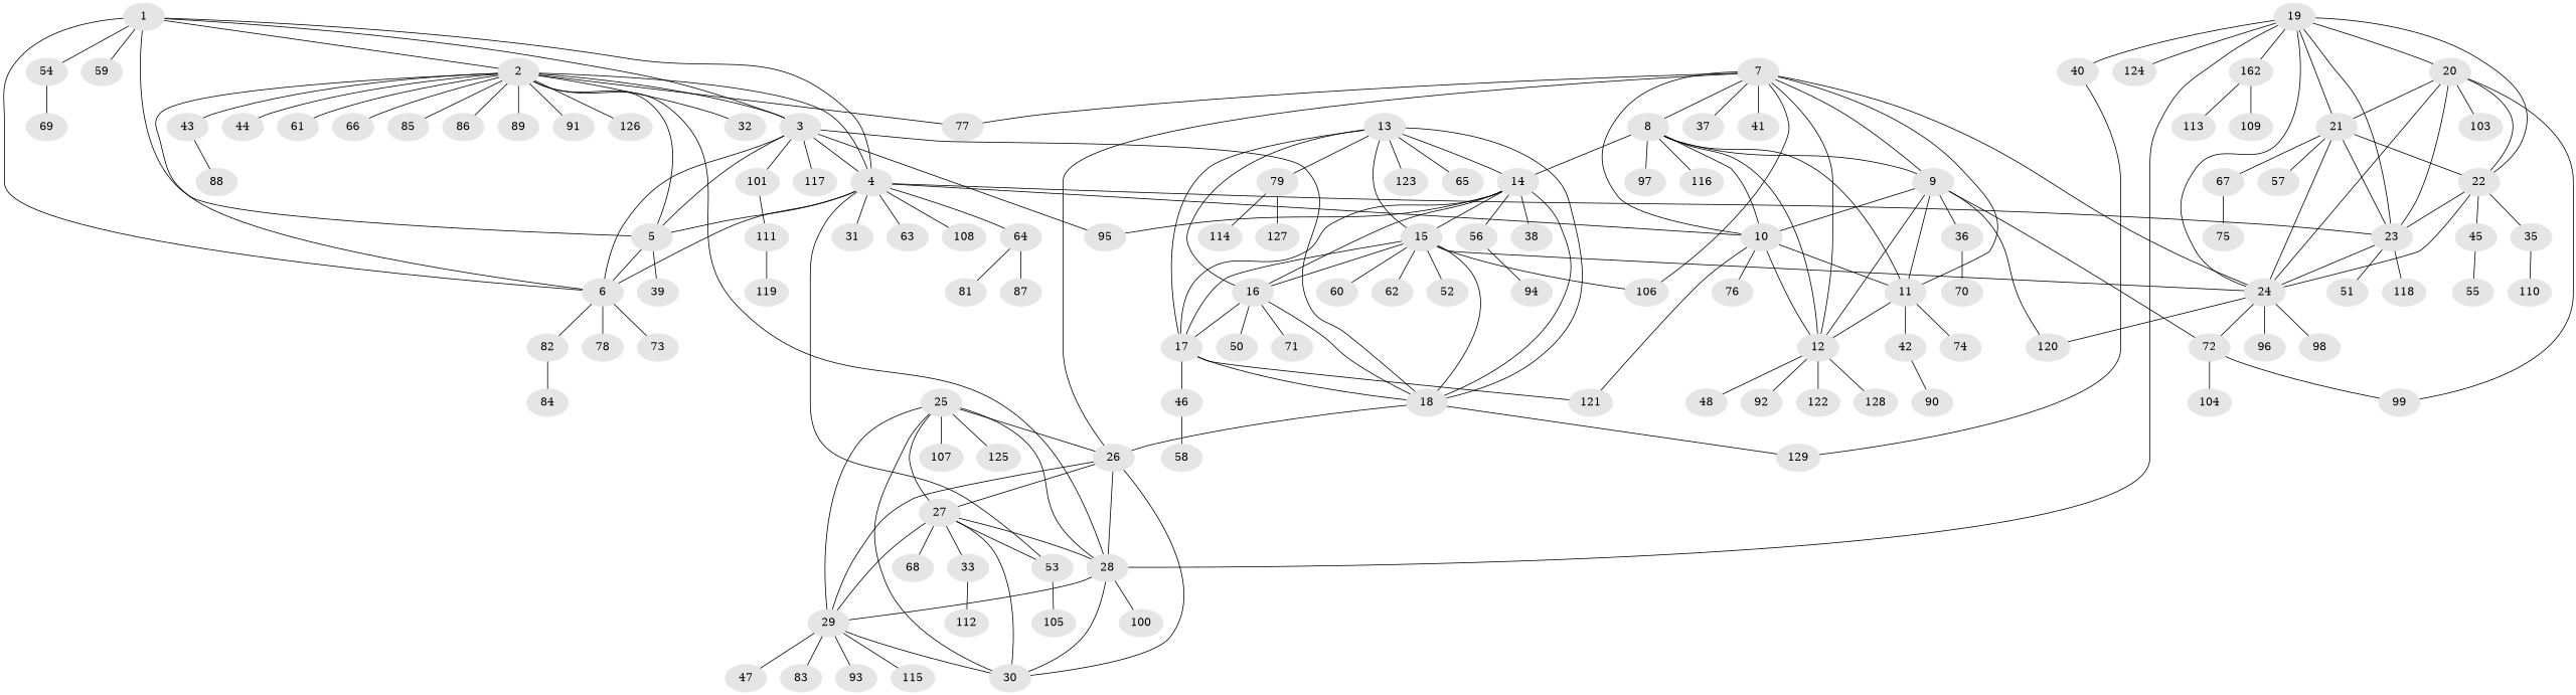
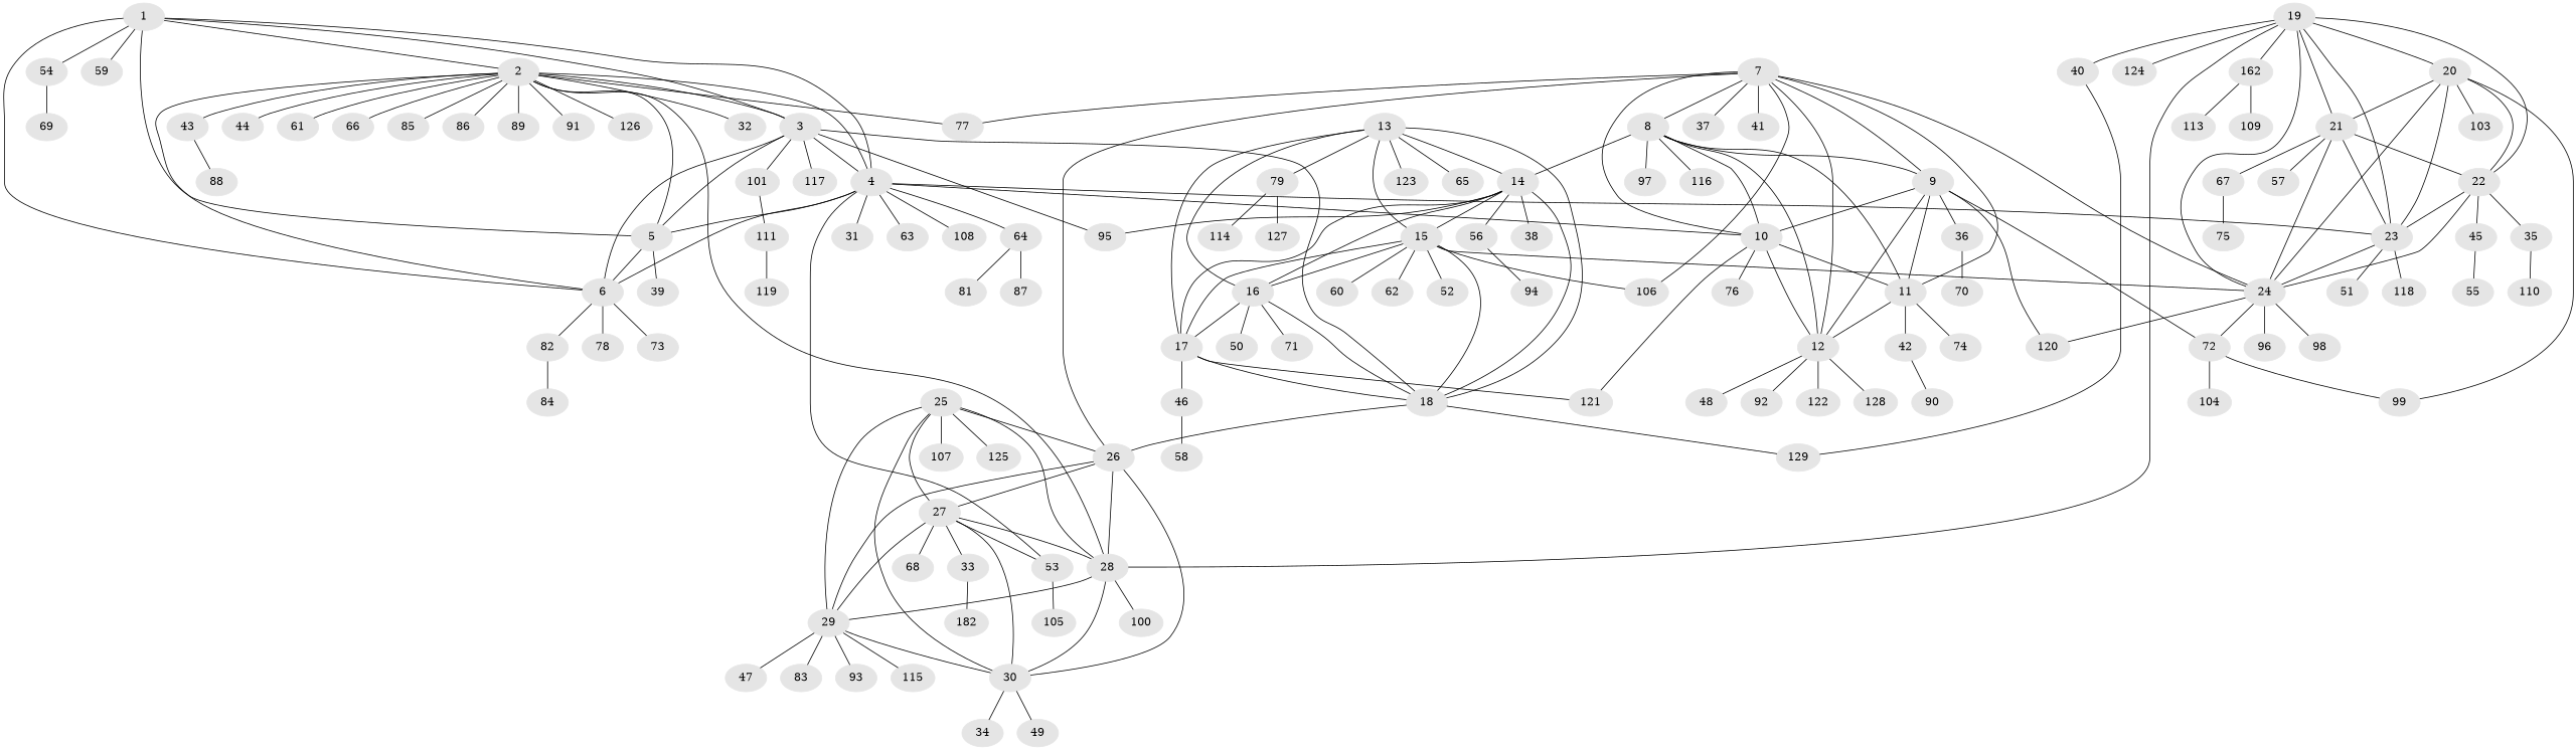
  graph {
    node [color=gray90 style=filled]
    1
    2
    3
    4
    5
    6
    54
    59
    28
    32
    43
    44
    61
    66
    77
    85
    86
    89
    91
    126
    18
    95
    101
    117
    10
    23
    31
    53
    63
    64
    108
    39
    73
    78
    82
    69
    29
    30
    100
    88
    26
    129
    111
    11
    12
    76
    121
    24
    51
    118
    105
    81
    87
    84
    7
    8
    9
    37
    41
    106
    14
    97
    116
    36
    72
    120
    42
    74
    48
    92
    122
    128
    96
    98
    27
    15
    16
    17
    38
    56
    70
    99
    104
    90
    13
    65
    79
    123
    52
    60
    62
    50
    71
    46
    114
    127
    94
    58
    19
    20
    21
    22
    40
    n104 [label=162]
    124
    103
    57
    67
    35
    45
    109
    113
    75
    110
    55
    25
    107
    125
    33
    68
    47
    83
    93
    115
-   112
+   34
+   49
+   112 [label=182]
    119
    1 -- 2
    1 -- 3
    1 -- 4
    1 -- 5
    1 -- 6
    1 -- 54
    1 -- 59
    2 -- 3
    2 -- 4
    2 -- 5
    2 -- 6
    2 -- 28
    2 -- 32
    2 -- 43
    2 -- 44
    2 -- 61
    2 -- 66
    2 -- 77
    2 -- 85
    2 -- 86
    2 -- 89
    2 -- 91
    2 -- 126
    3 -- 4
    3 -- 5
    3 -- 6
    3 -- 18
    3 -- 95
    3 -- 101
    3 -- 117
    4 -- 5
    4 -- 6
    4 -- 10
    4 -- 23
    4 -- 31
    4 -- 53
    4 -- 63
    4 -- 64
    4 -- 108
    5 -- 6
    5 -- 39
    6 -- 73
    6 -- 78
    6 -- 82
    54 -- 69
    28 -- 29
    28 -- 30
    28 -- 100
    43 -- 88
    18 -- 26
    18 -- 129
    101 -- 111
    10 -- 11
    10 -- 12
    10 -- 76
    10 -- 121
    23 -- 24
    23 -- 51
    23 -- 118
    53 -- 105
    64 -- 81
    64 -- 87
    82 -- 84
    29 -- 30
    29 -- 47
    29 -- 83
    29 -- 93
    29 -- 115
+   30 -- 34
+   30 -- 49
    26 -- 28
    26 -- 29
    26 -- 30
    26 -- 27
    111 -- 119
    11 -- 12
    11 -- 42
    11 -- 74
    12 -- 48
    12 -- 92
    12 -- 122
    12 -- 128
    24 -- 72
    24 -- 120
    24 -- 96
    24 -- 98
    7 -- 77
    7 -- 10
    7 -- 26
    7 -- 11
    7 -- 12
    7 -- 24
    7 -- 8
    7 -- 9
    7 -- 37
    7 -- 41
    7 -- 106
    8 -- 10
    8 -- 11
    8 -- 12
    8 -- 9
    8 -- 14
    8 -- 97
    8 -- 116
    9 -- 10
    9 -- 11
    9 -- 12
    9 -- 36
    9 -- 72
    9 -- 120
    14 -- 18
    14 -- 95
    14 -- 15
    14 -- 16
    14 -- 17
    14 -- 38
    14 -- 56
    36 -- 70
    72 -- 99
    72 -- 104
    42 -- 90
    27 -- 28
    27 -- 53
    27 -- 29
    27 -- 30
    27 -- 33
    27 -- 68
    15 -- 18
    15 -- 24
    15 -- 106
    15 -- 16
    15 -- 17
    15 -- 52
    15 -- 60
    15 -- 62
    16 -- 18
    16 -- 17
    16 -- 50
    16 -- 71
    17 -- 18
    17 -- 121
    17 -- 46
    56 -- 94
    13 -- 18
    13 -- 14
    13 -- 15
    13 -- 16
    13 -- 17
    13 -- 65
    13 -- 79
    13 -- 123
    79 -- 114
    79 -- 127
    46 -- 58
    19 -- 28
    19 -- 23
    19 -- 24
    19 -- 20
    19 -- 21
    19 -- 22
    19 -- 40
    19 -- n104
    19 -- 124
    20 -- 23
    20 -- 24
    20 -- 99
    20 -- 21
    20 -- 22
    20 -- 103
    21 -- 23
    21 -- 24
    21 -- 22
    21 -- 57
    21 -- 67
    22 -- 23
    22 -- 24
    22 -- 35
    22 -- 45
    40 -- 129
    n104 -- 109
    n104 -- 113
    67 -- 75
    35 -- 110
    45 -- 55
    25 -- 28
    25 -- 29
    25 -- 30
    25 -- 26
    25 -- 27
    25 -- 107
    25 -- 125
    33 -- 112
  }
